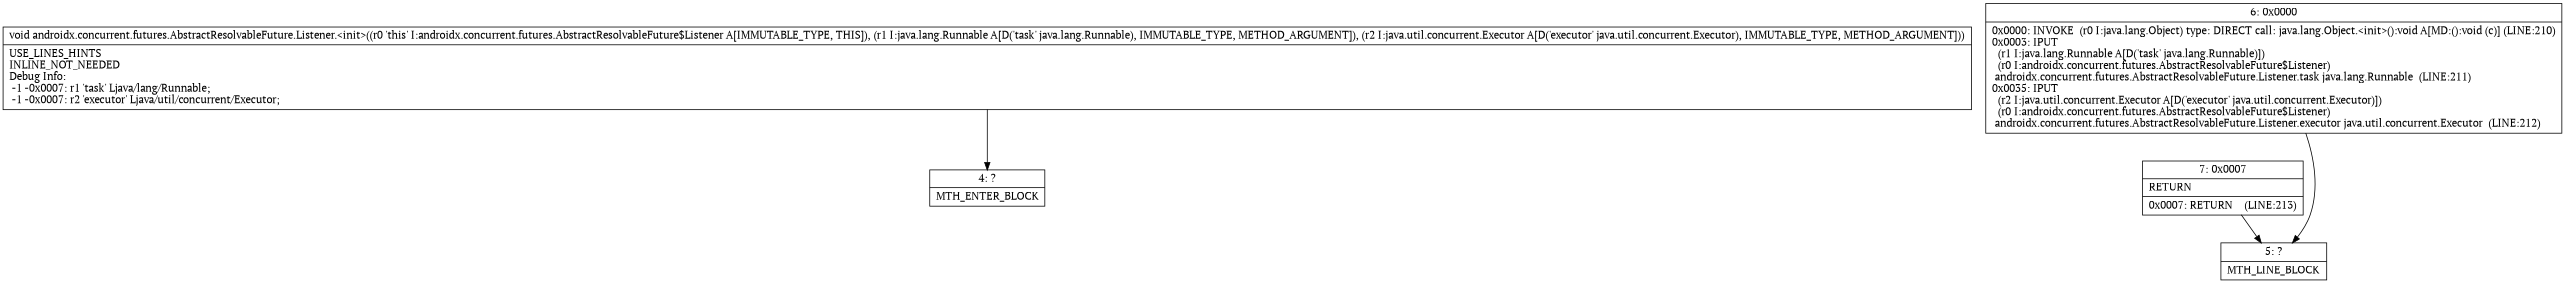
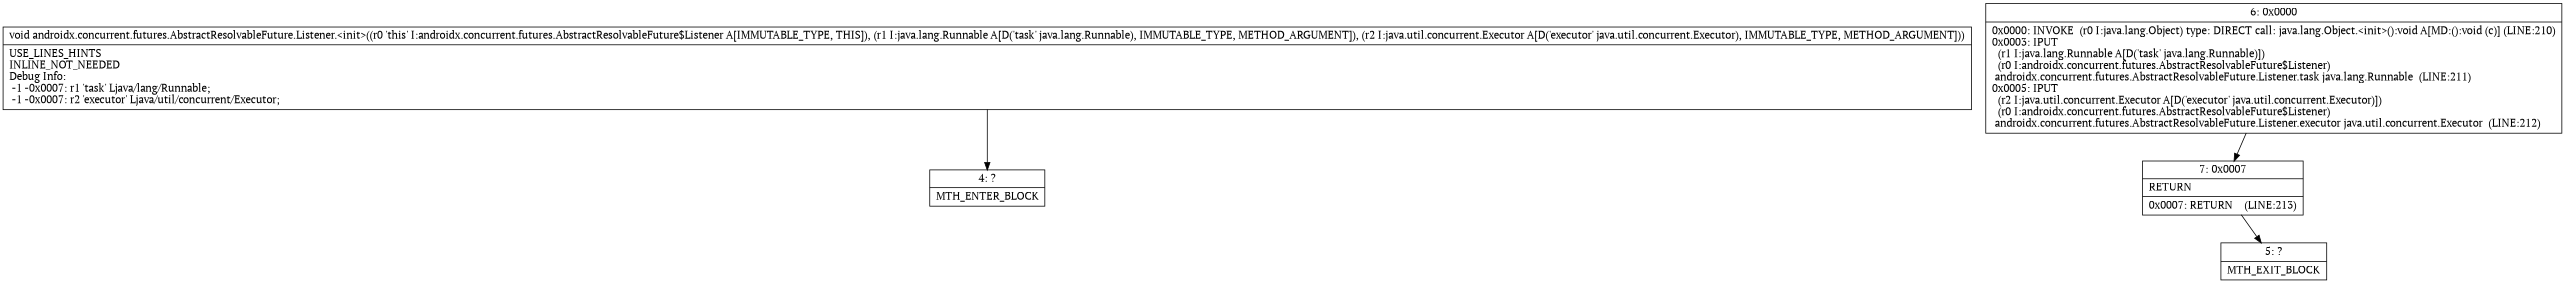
  digraph {
    fontname="PT Serif"
    node [fontname="PT Serif" shape=record]
    edge [fontname="PT Serif"]
    n1 [label="{4\:\ ?|MTH_ENTER_BLOCK\l}"]
-   n2 [label="{6\:\ 0x0000|0x0000: INVOKE  (r0 I:java.lang.Object) type: DIRECT call: java.lang.Object.\<init\>():void A[MD:():void (c)] (LINE:210)\l0x0003: IPUT  \l  (r1 I:java.lang.Runnable A[D('task' java.lang.Runnable)])\l  (r0 I:androidx.concurrent.futures.AbstractResolvableFuture$Listener)\l androidx.concurrent.futures.AbstractResolvableFuture.Listener.task java.lang.Runnable  (LINE:211)\l0x0035: IPUT  \l  (r2 I:java.util.concurrent.Executor A[D('executor' java.util.concurrent.Executor)])\l  (r0 I:androidx.concurrent.futures.AbstractResolvableFuture$Listener)\l androidx.concurrent.futures.AbstractResolvableFuture.Listener.executor java.util.concurrent.Executor  (LINE:212)\l}"]
+   n2 [label="{6\:\ 0x0000|0x0000: INVOKE  (r0 I:java.lang.Object) type: DIRECT call: java.lang.Object.\<init\>():void A[MD:():void (c)] (LINE:210)\l0x0003: IPUT  \l  (r1 I:java.lang.Runnable A[D('task' java.lang.Runnable)])\l  (r0 I:androidx.concurrent.futures.AbstractResolvableFuture$Listener)\l androidx.concurrent.futures.AbstractResolvableFuture.Listener.task java.lang.Runnable  (LINE:211)\l0x0005: IPUT  \l  (r2 I:java.util.concurrent.Executor A[D('executor' java.util.concurrent.Executor)])\l  (r0 I:androidx.concurrent.futures.AbstractResolvableFuture$Listener)\l androidx.concurrent.futures.AbstractResolvableFuture.Listener.executor java.util.concurrent.Executor  (LINE:212)\l}"]
    n3 [label="{7\:\ 0x0007|RETURN\l|0x0007: RETURN    (LINE:213)\l}"]
-   n4 [label="{5\:\ ?|MTH_LINE_BLOCK\l}"]
+   n4 [label="{5\:\ ?|MTH_EXIT_BLOCK\l}"]
    n5 [label="{void androidx.concurrent.futures.AbstractResolvableFuture.Listener.\<init\>((r0 'this' I:androidx.concurrent.futures.AbstractResolvableFuture$Listener A[IMMUTABLE_TYPE, THIS]), (r1 I:java.lang.Runnable A[D('task' java.lang.Runnable), IMMUTABLE_TYPE, METHOD_ARGUMENT]), (r2 I:java.util.concurrent.Executor A[D('executor' java.util.concurrent.Executor), IMMUTABLE_TYPE, METHOD_ARGUMENT]))  | USE_LINES_HINTS\lINLINE_NOT_NEEDED\lDebug Info:\l  \-1 \-0x0007: r1 'task' Ljava\/lang\/Runnable;\l  \-1 \-0x0007: r2 'executor' Ljava\/util\/concurrent\/Executor;\l}"]
-   n2 -> n4
+   n2 -> n3
    n3 -> n4
    n5 -> n1
  }
